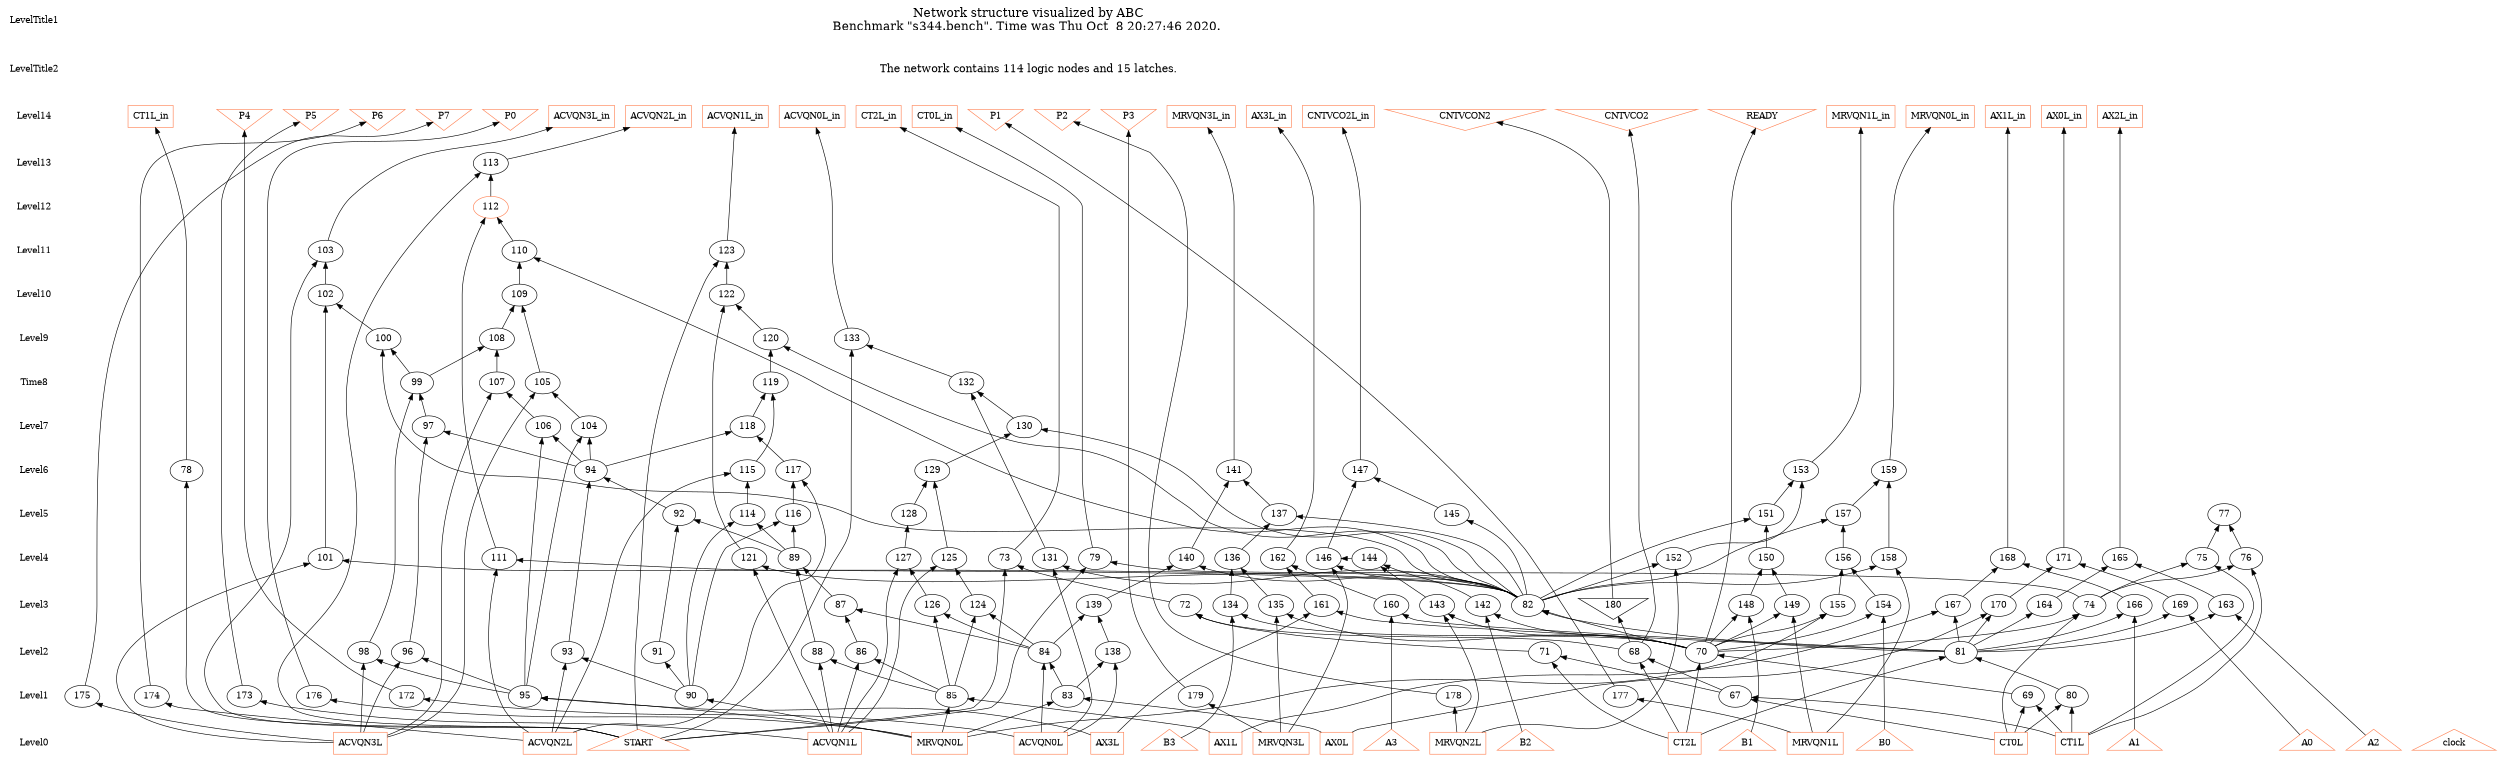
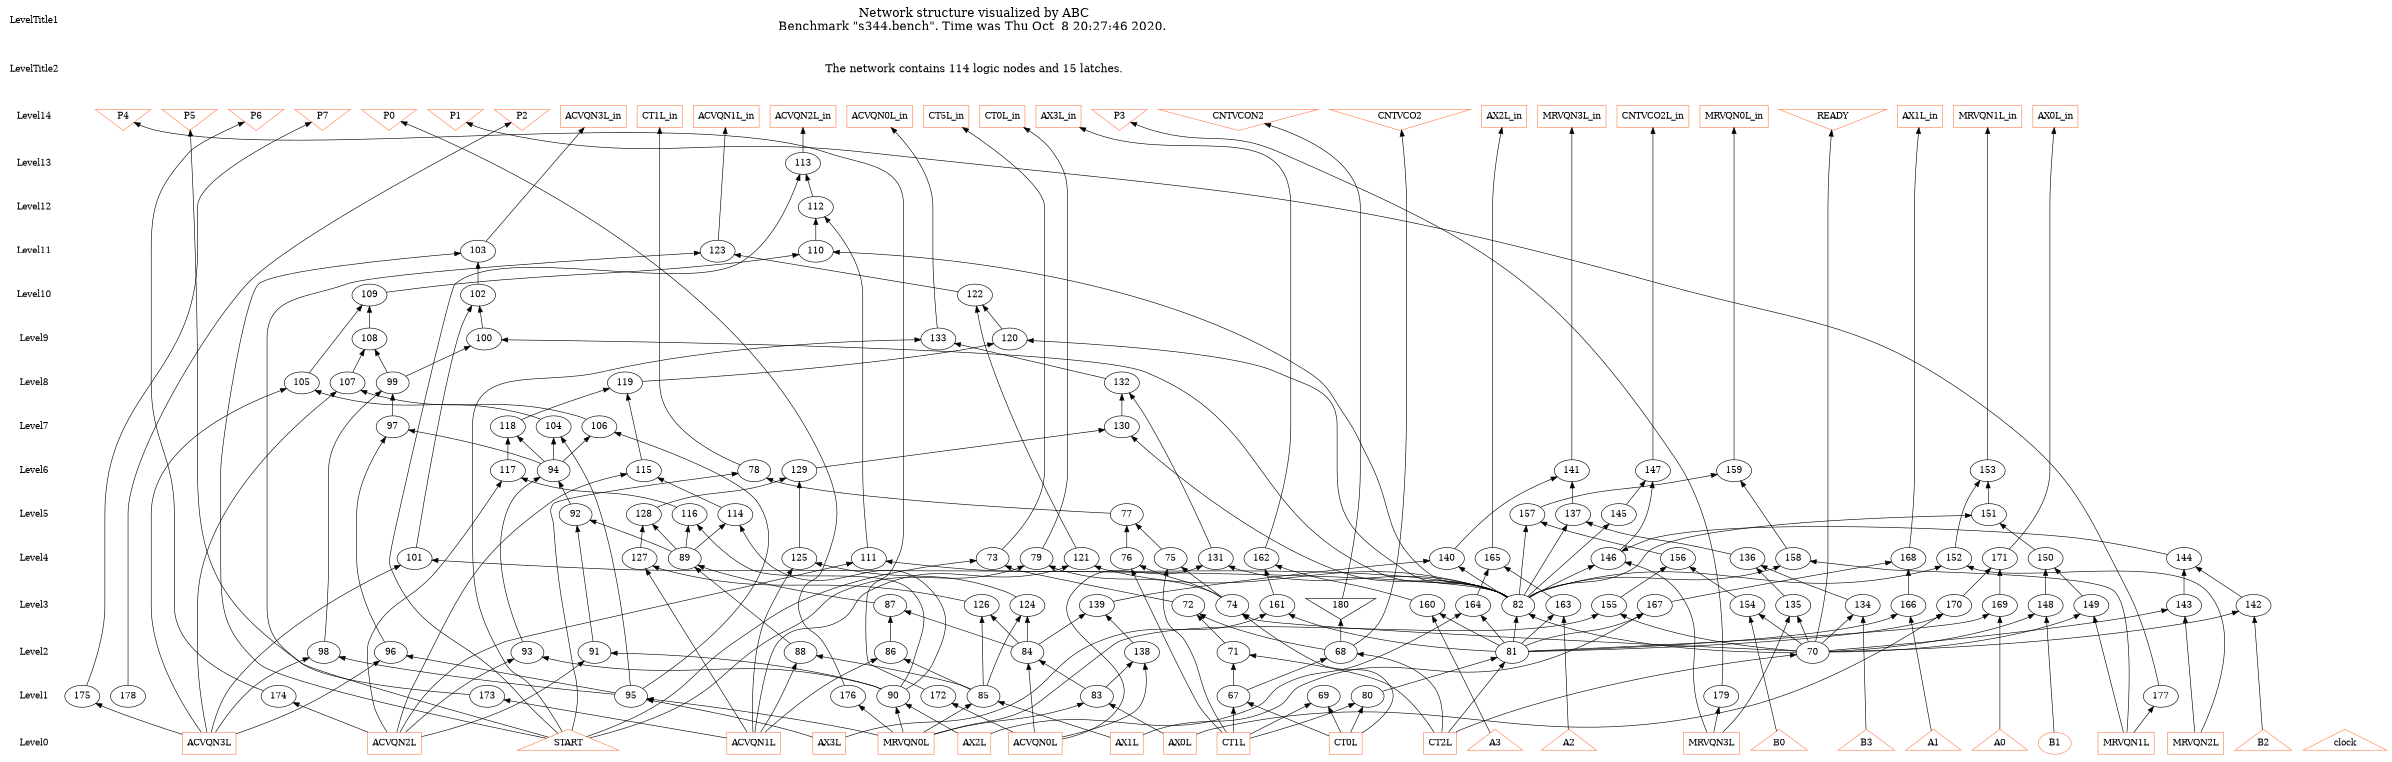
  digraph {
    node [shape=ellipse]
    edge [dir=back style=solid]
    LevelTitle1 [shape=plaintext]
    LevelTitle2 [shape=plaintext]
    Level14 [shape=plaintext]
    Level13 [shape=plaintext]
    Level12 [shape=plaintext]
    Level11 [shape=plaintext]
    Level10 [shape=plaintext]
    Level9 [shape=plaintext]
-   Level8 [shape=plaintext label=Time8]
+   Level8 [shape=plaintext]
    Level7 [shape=plaintext]
    Level6 [shape=plaintext]
    Level5 [shape=plaintext]
    Level4 [shape=plaintext]
    Level3 [shape=plaintext]
    Level2 [shape=plaintext]
    Level1 [shape=plaintext]
    Level0 [shape=plaintext]
    n18 [fontname="Times-Roman" fontsize=20 label="Network structure visualized by ABC\nBenchmark \"s344.bench\". Time was Thu Oct  8 20:27:46 2020. " shape=plaintext]
    n19 [fontname="Times-Roman" fontsize=18 label="The network contains 114 logic nodes and 15 latches.\n" shape=plaintext]
    n20 [color=coral fillcolor=coral label=P4 shape=invtriangle]
    n21 [color=coral fillcolor=coral label=P5 shape=invtriangle]
    n22 [color=coral fillcolor=coral label=P6 shape=invtriangle]
    n23 [color=coral fillcolor=coral label=P7 shape=invtriangle]
    n24 [color=coral fillcolor=coral label=P0 shape=invtriangle]
    n25 [color=coral fillcolor=coral label=P1 shape=invtriangle]
    n26 [color=coral fillcolor=coral label=P2 shape=invtriangle]
    n27 [color=coral fillcolor=coral label=P3 shape=invtriangle]
    n28 [color=coral fillcolor=coral label=CNTVCON2 shape=invtriangle]
    n29 [color=coral fillcolor=coral label=CNTVCO2 shape=invtriangle]
    n30 [color=coral fillcolor=coral label=READY shape=invtriangle]
-   n31 [color=coral fillcolor=coral label=CT2L_in shape=box]
+   n31 [color=coral fillcolor=coral label=CT5L_in shape=box]
    n32 [color=coral fillcolor=coral label=CT1L_in shape=box]
    n33 [color=coral fillcolor=coral label=CT0L_in shape=box]
    n34 [color=coral fillcolor=coral label=ACVQN3L_in shape=box]
    n35 [color=coral fillcolor=coral label=ACVQN2L_in shape=box]
    n36 [color=coral fillcolor=coral label=ACVQN1L_in shape=box]
    n37 [color=coral fillcolor=coral label=ACVQN0L_in shape=box]
    n38 [color=coral fillcolor=coral label=MRVQN3L_in shape=box]
    n39 [color=coral fillcolor=coral label=CNTVCO2L_in shape=box]
    n40 [color=coral fillcolor=coral label=MRVQN1L_in shape=box]
    n41 [color=coral fillcolor=coral label=MRVQN0L_in shape=box]
    n42 [color=coral fillcolor=coral label=AX3L_in shape=box]
    n43 [color=coral fillcolor=coral label=AX2L_in shape=box]
    n44 [color=coral fillcolor=coral label=AX1L_in shape=box]
    n45 [color=coral fillcolor=coral label=AX0L_in shape=box]
    n46 [label="113\n"]
-   n47 [label="112\n" color=coral]
+   n47 [label="112\n"]
    n48 [label="103\n"]
    n49 [label="110\n"]
    n50 [label="123\n"]
    n51 [label="102\n"]
    n52 [label="109\n"]
    n53 [label="122\n"]
    n54 [label="100\n"]
    n55 [label="108\n"]
    n56 [label="120\n"]
    n57 [label="133\n"]
    n58 [label="99\n"]
    n59 [label="105\n"]
    n60 [label="107\n"]
    n61 [label="119\n"]
    n62 [label="132\n"]
    n63 [label="97\n"]
    n64 [label="104\n"]
    n65 [label="106\n"]
    n66 [label="118\n"]
    n67 [label="130\n"]
    n68 [label="78\n"]
    n69 [label="94\n"]
    n70 [label="115\n"]
    n71 [label="117\n"]
    n72 [label="129\n"]
    n73 [label="141\n"]
    n74 [label="147\n"]
    n75 [label="153\n"]
    n76 [label="159\n"]
    n77 [label="77\n"]
    n78 [label="92\n"]
    n79 [label="114\n"]
    n80 [label="116\n"]
    n81 [label="128\n"]
    n82 [label="137\n"]
    n83 [label="145\n"]
    n84 [label="151\n"]
    n85 [label="157\n"]
    n86 [label="73\n"]
    n87 [label="75\n"]
    n88 [label="76\n"]
    n89 [label="79\n"]
    n90 [label="89\n"]
    n91 [label="101\n"]
    n92 [label="111\n"]
    n93 [label="121\n"]
    n94 [label="125\n"]
    n95 [label="127\n"]
    n96 [label="131\n"]
    n97 [label="136\n"]
    n98 [label="140\n"]
    n99 [label="144\n"]
    n100 [label="146\n"]
    n101 [label="150\n"]
    n102 [label="152\n"]
    n103 [label="156\n"]
    n104 [label="158\n"]
    n105 [label="162\n"]
    n106 [label="165\n"]
    n107 [label="168\n"]
    n108 [label="171\n"]
    n109 [label="72\n"]
    n110 [label="74\n"]
    n111 [label="82\n"]
    n112 [label="87\n"]
    n113 [label="124\n"]
    n114 [label="126\n"]
    n115 [label="134\n"]
    n116 [label="135\n"]
    n117 [label="139\n"]
    n118 [label="142\n"]
    n119 [label="143\n"]
    n120 [label="148\n"]
    n121 [label="149\n"]
    n122 [label="154\n"]
    n123 [label="155\n"]
    n124 [label="160\n"]
    n125 [label="161\n"]
    n126 [label="163\n"]
    n127 [label="164\n"]
    n128 [label="166\n"]
    n129 [label="167\n"]
    n130 [label="169\n"]
    n131 [label="170\n"]
    n132 [label="180\n" shape=invtriangle]
    n133 [label="68\n"]
    n134 [label="70\n"]
    n135 [label="71\n"]
    n136 [label="81\n"]
    n137 [label="84\n"]
    n138 [label="86\n"]
    n139 [label="88\n"]
    n140 [label="91\n"]
    n141 [label="93\n"]
    n142 [label="96\n"]
    n143 [label="98\n"]
    n144 [label="138\n"]
    n145 [label="67\n"]
    n146 [label="69\n"]
    n147 [label="80\n"]
    n148 [label="83\n"]
    n149 [label="85\n"]
    n150 [label="90\n"]
    n151 [label="95\n"]
    n152 [label="172\n"]
    n153 [label="173\n"]
    n154 [label="174\n"]
    n155 [label="175\n"]
    n156 [label="176\n"]
    n157 [label="177\n"]
    n158 [label="178\n"]
    n159 [label="179\n"]
    n160 [color=coral fillcolor=coral label=clock shape=triangle]
    n161 [color=coral fillcolor=coral label=START shape=triangle]
    n162 [color=coral fillcolor=coral label=B0 shape=triangle]
-   n163 [color=coral fillcolor=coral label=B1 shape=triangle]
+   n163 [color=coral fillcolor=coral label=B1]
    n164 [color=coral fillcolor=coral label=B2 shape=triangle]
    n165 [color=coral fillcolor=coral label=B3 shape=triangle]
    n166 [color=coral fillcolor=coral label=A0 shape=triangle]
    n167 [color=coral fillcolor=coral label=A1 shape=triangle]
    n168 [color=coral fillcolor=coral label=A2 shape=triangle]
    n169 [color=coral fillcolor=coral label=A3 shape=triangle]
    n170 [color=coral fillcolor=coral label=CT2L shape=box]
    n171 [color=coral fillcolor=coral label=CT1L shape=box]
    n172 [color=coral fillcolor=coral label=CT0L shape=box]
    n173 [color=coral fillcolor=coral label=ACVQN3L shape=box]
    n174 [color=coral fillcolor=coral label=ACVQN2L shape=box]
    n175 [color=coral fillcolor=coral label=ACVQN1L shape=box]
    n176 [color=coral fillcolor=coral label=ACVQN0L shape=box]
    n177 [color=coral fillcolor=coral label=MRVQN3L shape=box]
    n178 [color=coral fillcolor=coral label=MRVQN2L shape=box]
    n179 [color=coral fillcolor=coral label=MRVQN1L shape=box]
    n180 [color=coral fillcolor=coral label=MRVQN0L shape=box]
    n181 [color=coral fillcolor=coral label=AX3L shape=box]
+   n182 [color=coral fillcolor=coral label=AX2L shape=box]
    n183 [color=coral fillcolor=coral label=AX1L shape=box]
    n184 [color=coral fillcolor=coral label=AX0L shape=box]
    subgraph sub_1 {
      LevelTitle1
      LevelTitle2
      Level14
      Level13
      Level12
      Level11
      Level10
      Level9
      Level8
      Level7
      Level6
      Level5
      Level4
      Level3
      Level2
      Level1
      Level0
    }
    subgraph sub_2 {
      rank=same
      LevelTitle1
      n18
    }
    subgraph sub_3 {
      rank=same
      LevelTitle2
      n19
    }
    subgraph sub_4 {
      rank=same
      Level14
      n20
      n21
      n22
      n23
      n24
      n25
      n26
      n27
      n28
      n29
      n30
      n31
      n32
      n33
      n34
      n35
      n36
      n37
      n38
      n39
      n40
      n41
      n42
      n43
      n44
      n45
    }
    subgraph sub_5 {
      rank=same
      Level13
      n46
    }
    subgraph sub_6 {
      rank=same
      Level12
      n47
    }
    subgraph sub_7 {
      rank=same
      Level11
      n48
      n49
      n50
    }
    subgraph sub_8 {
      rank=same
      Level10
      n51
      n52
      n53
    }
    subgraph sub_9 {
      rank=same
      Level9
      n54
      n55
      n56
      n57
    }
    subgraph sub_10 {
      rank=same
      Level8
      n58
      n59
      n60
      n61
      n62
    }
    subgraph sub_11 {
      rank=same
      Level7
      n63
      n64
      n65
      n66
      n67
    }
    subgraph sub_12 {
      rank=same
      Level6
      n68
      n69
      n70
      n71
      n72
      n73
      n74
      n75
      n76
    }
    subgraph sub_13 {
      rank=same
      Level5
      n77
      n78
      n79
      n80
      n81
      n82
      n83
      n84
      n85
    }
    subgraph sub_14 {
      rank=same
      Level4
      n86
      n87
      n88
      n89
      n90
      n91
      n92
      n93
      n94
      n95
      n96
      n97
      n98
      n99
      n100
      n101
      n102
      n103
      n104
      n105
      n106
      n107
      n108
    }
    subgraph sub_15 {
      rank=same
      Level3
      n109
      n110
      n111
      n112
      n113
      n114
      n115
      n116
      n117
      n118
      n119
      n120
      n121
      n122
      n123
      n124
      n125
      n126
      n127
      n128
      n129
      n130
      n131
      n132
    }
    subgraph sub_16 {
      rank=same
      Level2
      n133
      n134
      n135
      n136
      n137
      n138
      n139
      n140
      n141
      n142
      n143
      n144
    }
    subgraph sub_17 {
      rank=same
      Level1
      n145
      n146
      n147
      n148
      n149
      n150
      n151
      n152
      n153
      n154
      n155
      n156
      n157
      n158
      n159
    }
    subgraph sub_18 {
      rank=same
      Level0
      n160
      n161
      n162
      n163
      n164
      n165
      n166
      n167
      n168
      n169
      n170
      n171
      n172
      n173
      n174
      n175
      n176
      n177
      n178
      n179
      n180
      n181
+     n182
      n183
      n184
    }
    LevelTitle1 -> LevelTitle2 [style=invis]
    LevelTitle2 -> Level14 [style=invis]
    Level14 -> Level13 [style=invis]
    Level13 -> Level12 [style=invis]
    Level12 -> Level11 [style=invis]
    Level11 -> Level10 [style=invis]
    Level10 -> Level9 [style=invis]
    Level9 -> Level8 [style=invis]
    Level8 -> Level7 [style=invis]
    Level7 -> Level6 [style=invis]
    Level6 -> Level5 [style=invis]
    Level5 -> Level4 [style=invis]
    Level4 -> Level3 [style=invis]
    Level3 -> Level2 [style=invis]
    Level2 -> Level1 [style=invis]
    Level1 -> Level0 [style=invis]
    n18 -> n19 [style=invis]
    n19 -> n20 [style=invis]
    n19 -> n21 [style=invis]
    n19 -> n22 [style=invis]
    n19 -> n23 [style=invis]
    n19 -> n24 [style=invis]
    n19 -> n25 [style=invis]
    n19 -> n26 [style=invis]
    n19 -> n27 [style=invis]
    n19 -> n28 [style=invis]
    n19 -> n29 [style=invis]
    n19 -> n30 [style=invis]
    n19 -> n31 [style=invis]
    n19 -> n32 [style=invis]
    n19 -> n33 [style=invis]
    n19 -> n34 [style=invis]
    n19 -> n35 [style=invis]
    n19 -> n36 [style=invis]
    n19 -> n37 [style=invis]
    n19 -> n38 [style=invis]
    n19 -> n39 [style=invis]
    n19 -> n40 [style=invis]
    n19 -> n41 [style=invis]
    n19 -> n42 [style=invis]
    n19 -> n43 [style=invis]
    n19 -> n44 [style=invis]
    n19 -> n45 [style=invis]
    n20 -> n21 [style=invis]
    n20 -> n152
    n21 -> n22 [style=invis]
    n21 -> n153
    n22 -> n23 [style=invis]
    n22 -> n154
    n23 -> n24 [style=invis]
    n23 -> n155
    n24 -> n25 [style=invis]
    n24 -> n156
    n25 -> n26 [style=invis]
    n25 -> n157
    n26 -> n27 [style=invis]
    n26 -> n158
    n27 -> n28 [style=invis]
    n27 -> n159
    n28 -> n29 [style=invis]
    n28 -> n132
    n29 -> n30 [style=invis]
    n29 -> n133
    n30 -> n134
    n31 -> n86
    n32 -> n68
    n33 -> n89
    n34 -> n48
    n35 -> n46
    n36 -> n50
    n37 -> n57
    n38 -> n73
    n39 -> n74
    n40 -> n75
    n41 -> n76
    n42 -> n105
    n43 -> n106
    n44 -> n107
    n45 -> n108
    n46 -> n47
    n46 -> n161
    n47 -> n49
    n47 -> n92
    n48 -> n51
    n48 -> n161
    n49 -> n52
    n49 -> n111
    n50 -> n53
    n50 -> n161
    n51 -> n54
    n51 -> n91
    n52 -> n55
    n52 -> n59
    n53 -> n56
    n53 -> n93
    n54 -> n58
    n54 -> n111
    n55 -> n58
    n55 -> n60
    n56 -> n61
    n56 -> n111
    n57 -> n62
    n57 -> n161
    n58 -> n63
    n58 -> n143
    n59 -> n64
    n59 -> n173
    n60 -> n65
    n60 -> n173
    n61 -> n66
    n61 -> n70
    n62 -> n67
    n62 -> n96
    n63 -> n69
    n63 -> n142
    n64 -> n69
    n64 -> n151
    n65 -> n69
    n65 -> n151
    n66 -> n69
    n66 -> n71
    n67 -> n72
    n67 -> n111
+   n68 -> n77
    n68 -> n161
    n69 -> n78
    n69 -> n141
    n70 -> n79
    n70 -> n174
    n71 -> n80
    n71 -> n174
    n72 -> n81
    n72 -> n94
    n73 -> n82
    n73 -> n98
    n74 -> n83
    n74 -> n100
    n75 -> n84
    n75 -> n102
    n76 -> n85
    n76 -> n104
    n77 -> n87
    n77 -> n88
    n78 -> n90
    n78 -> n140
    n79 -> n90
    n79 -> n150
    n80 -> n90
    n80 -> n150
+   n81 -> n90
    n81 -> n95
    n82 -> n97
    n82 -> n111
    n83 -> n111
    n84 -> n101
    n84 -> n111
    n85 -> n103
    n85 -> n111
    n86 -> n109
    n86 -> n161
    n87 -> n110
    n87 -> n171
    n88 -> n110
    n88 -> n171
    n89 -> n110
    n89 -> n161
    n90 -> n112
    n90 -> n139
    n91 -> n111
    n91 -> n173
    n92 -> n111
    n92 -> n174
    n93 -> n111
    n93 -> n175
    n94 -> n113
    n94 -> n175
    n95 -> n114
    n95 -> n175
    n96 -> n111
    n96 -> n176
    n97 -> n115
    n97 -> n116
    n98 -> n111
    n98 -> n117
    n99 -> n118
    n99 -> n119
    n100 -> n99
    n100 -> n111
    n100 -> n177
    n101 -> n120
    n101 -> n121
    n102 -> n111
    n102 -> n178
    n103 -> n122
    n103 -> n123
    n104 -> n111
    n104 -> n179
    n105 -> n124
    n105 -> n125
    n106 -> n126
    n106 -> n127
    n107 -> n128
    n107 -> n129
    n108 -> n130
    n108 -> n131
    n109 -> n133
    n109 -> n135
    n110 -> n134
    n110 -> n172
    n111 -> n134
    n111 -> n136
    n112 -> n137
    n112 -> n138
    n113 -> n137
    n113 -> n149
    n114 -> n137
    n114 -> n149
    n115 -> n134
    n115 -> n165
    n116 -> n134
    n116 -> n177
    n117 -> n137
    n117 -> n144
    n118 -> n134
    n118 -> n164
    n119 -> n134
    n119 -> n178
    n120 -> n134
    n120 -> n163
    n121 -> n134
    n121 -> n179
    n122 -> n134
    n122 -> n162
    n123 -> n134
    n123 -> n180
    n124 -> n136
    n124 -> n169
    n125 -> n136
    n125 -> n181
    n126 -> n136
    n126 -> n168
    n127 -> n136
+   n127 -> n182
    n128 -> n136
    n128 -> n167
    n129 -> n136
    n129 -> n183
    n130 -> n136
    n130 -> n166
    n131 -> n136
    n131 -> n184
    n132 -> n133
    n133 -> n145
    n133 -> n170
-   n134 -> n146
    n134 -> n170
    n135 -> n145
    n135 -> n170
    n136 -> n147
    n136 -> n170
    n137 -> n148
    n137 -> n176
    n138 -> n149
    n138 -> n175
    n139 -> n149
    n139 -> n175
    n140 -> n150
+   n140 -> n174
    n141 -> n150
    n141 -> n174
    n142 -> n151
    n142 -> n173
    n143 -> n151
    n143 -> n173
    n144 -> n148
    n144 -> n176
    n145 -> n171
    n145 -> n172
    n146 -> n171
    n146 -> n172
    n147 -> n171
    n147 -> n172
    n148 -> n180
    n148 -> n184
    n149 -> n180
    n149 -> n183
    n150 -> n180
+   n150 -> n182
    n151 -> n180
    n151 -> n181
    n152 -> n176
    n153 -> n175
    n154 -> n174
    n155 -> n173
    n156 -> n180
    n157 -> n179
-   n158 -> n178
    n159 -> n177
  }
